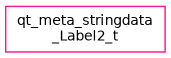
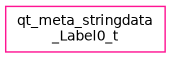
  digraph {
    rankdir=LR
-   n1 [color=deeppink fillcolor=white fontname=Helvetica fontsize=10 height=0.2 label="qt_meta_stringdata\l_Label2_t" shape=record style=filled width=0.4]
+   n1 [color=deeppink fillcolor=white fontname=Helvetica fontsize=10 height=0.2 label="qt_meta_stringdata\l_Label0_t" shape=record style=filled width=0.4]
  }
